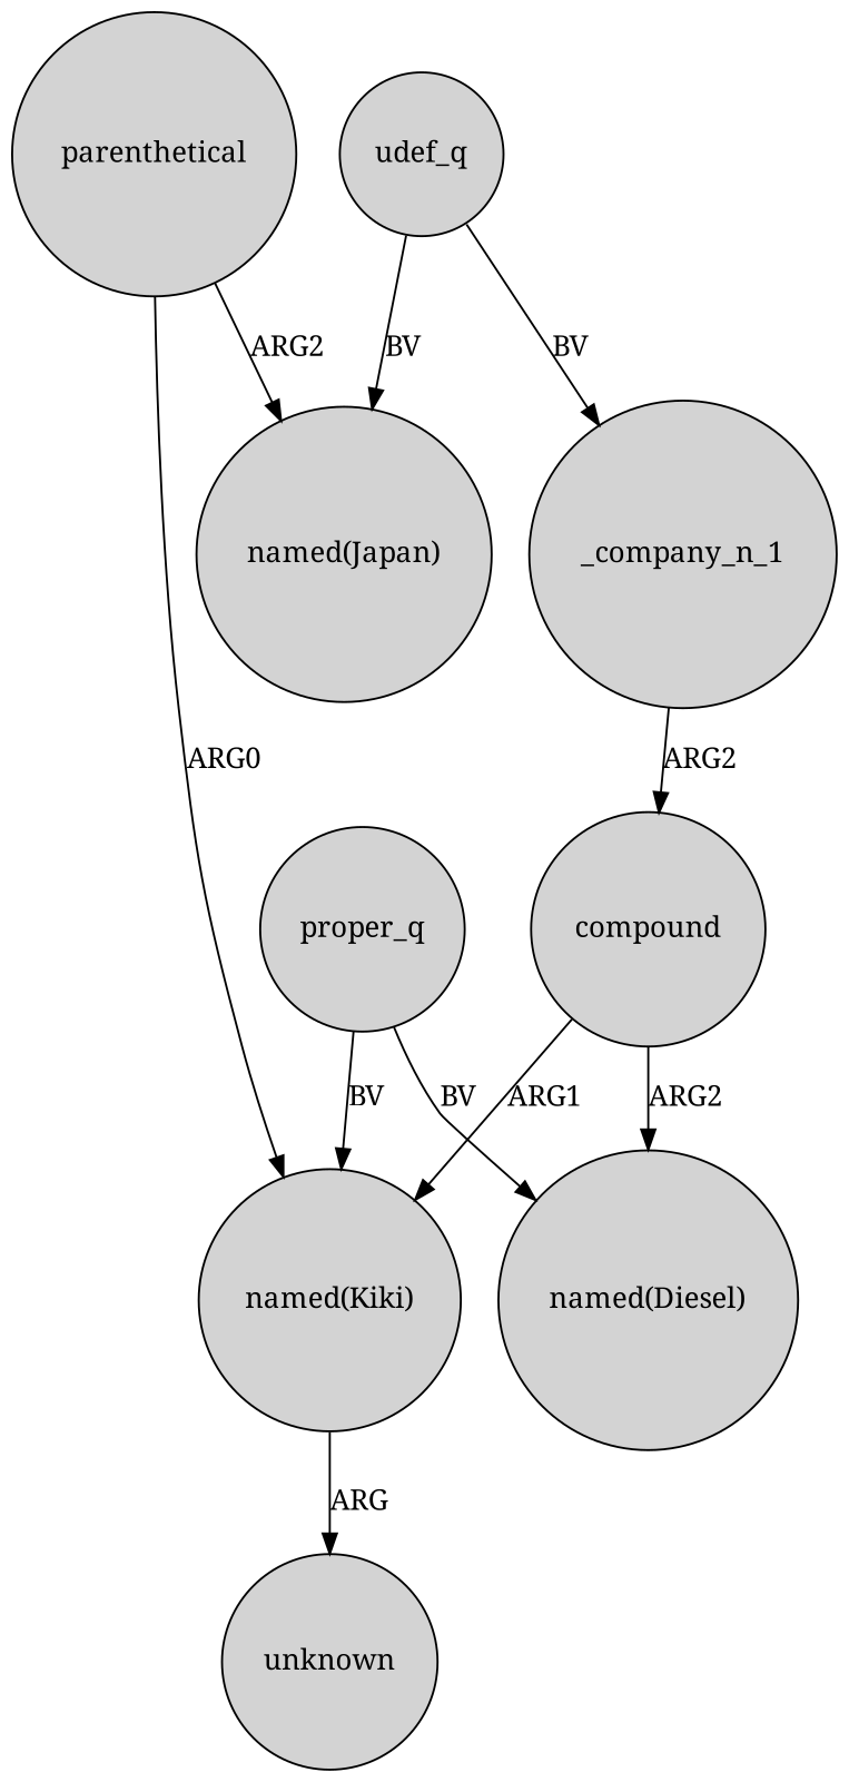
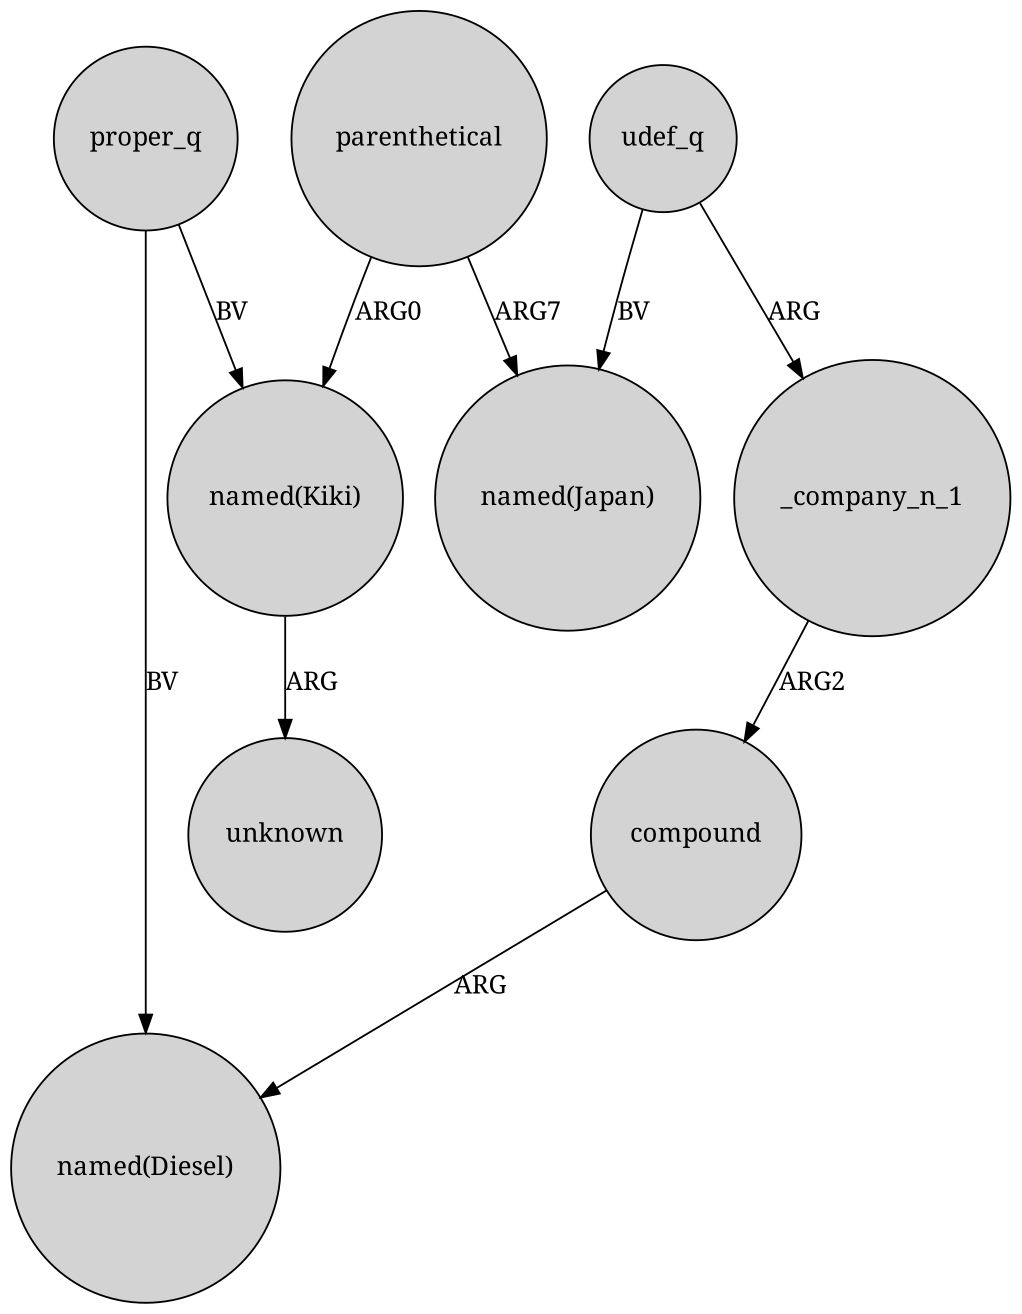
  digraph {
    fontname="Noto Serif"
    node [fontname="Noto Serif" shape=circle style=filled]
    edge [fontname="Noto Serif"]
    parenthetical
    "named(Kiki)"
    "named(Japan)"
    unknown
    compound
    "named(Diesel)"
    _company_n_1
    udef_q
    proper_q
    parenthetical -> "named(Kiki)" [label=ARG0]
-   parenthetical -> "named(Japan)" [label=ARG2]
+   parenthetical -> "named(Japan)" [label=ARG7]
    "named(Kiki)" -> unknown [label=ARG]
-   compound -> "named(Kiki)" [label=ARG1]
-   compound -> "named(Diesel)" [label=ARG2]
+   compound -> "named(Diesel)" [label=ARG]
    _company_n_1 -> compound [label=ARG2]
    udef_q -> "named(Japan)" [label=BV]
-   udef_q -> _company_n_1 [label=BV]
+   udef_q -> _company_n_1 [label=ARG]
    proper_q -> "named(Kiki)" [label=BV]
    proper_q -> "named(Diesel)" [label=BV]
  }
